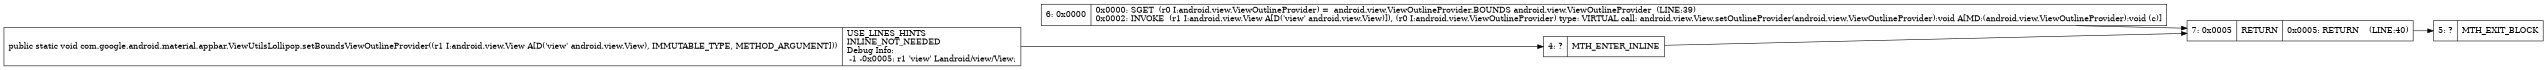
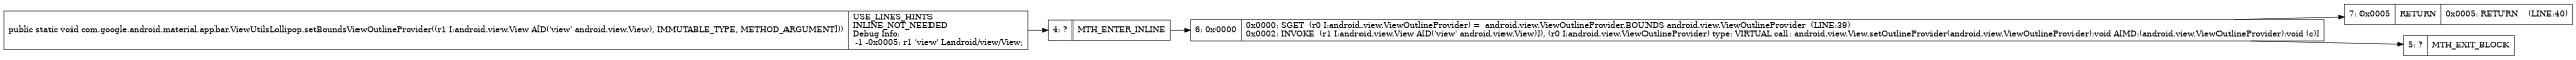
  digraph {
    rankdir=LR
    node [shape=record]
    n1 [label="{4\:\ ?|MTH_ENTER_INLINE\l}"]
    n2 [label="{6\:\ 0x0000|0x0000: SGET  (r0 I:android.view.ViewOutlineProvider) =  android.view.ViewOutlineProvider.BOUNDS android.view.ViewOutlineProvider  (LINE:39)\l0x0002: INVOKE  (r1 I:android.view.View A[D('view' android.view.View)]), (r0 I:android.view.ViewOutlineProvider) type: VIRTUAL call: android.view.View.setOutlineProvider(android.view.ViewOutlineProvider):void A[MD:(android.view.ViewOutlineProvider):void (c)]\l}"]
    n3 [label="{7\:\ 0x0005|RETURN\l|0x0005: RETURN    (LINE:40)\l}"]
    n4 [label="{5\:\ ?|MTH_EXIT_BLOCK\l}"]
    n5 [label="{public static void com.google.android.material.appbar.ViewUtilsLollipop.setBoundsViewOutlineProvider((r1 I:android.view.View A[D('view' android.view.View), IMMUTABLE_TYPE, METHOD_ARGUMENT]))  | USE_LINES_HINTS\lINLINE_NOT_NEEDED\lDebug Info:\l  \-1 \-0x0005: r1 'view' Landroid\/view\/View;\l}"]
-   n1 -> n3
+   n1 -> n2
    n2 -> n3
-   n3 -> n4
+   n2 -> n4
    n5 -> n1
  }
